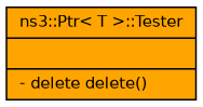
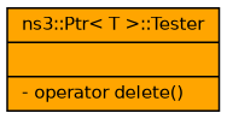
  digraph {
-   n1 [color=black fillcolor=orange fontcolor=black fontname=Helvetica fontsize=10 height=0.2 label="{ns3::Ptr\< T \>::Tester\n||- delete delete()\l}" shape=record style=filled width=0.4]
+   n1 [color=black fillcolor=orange fontcolor=black fontname=Helvetica fontsize=10 height=0.2 label="{ns3::Ptr\< T \>::Tester\n||- operator delete()\l}" shape=record style=filled width=0.4]
  }
